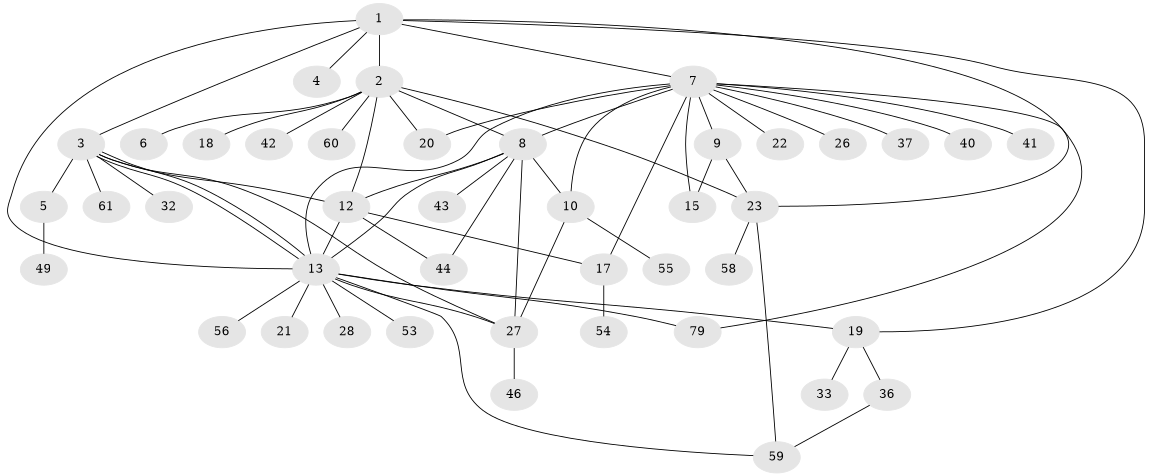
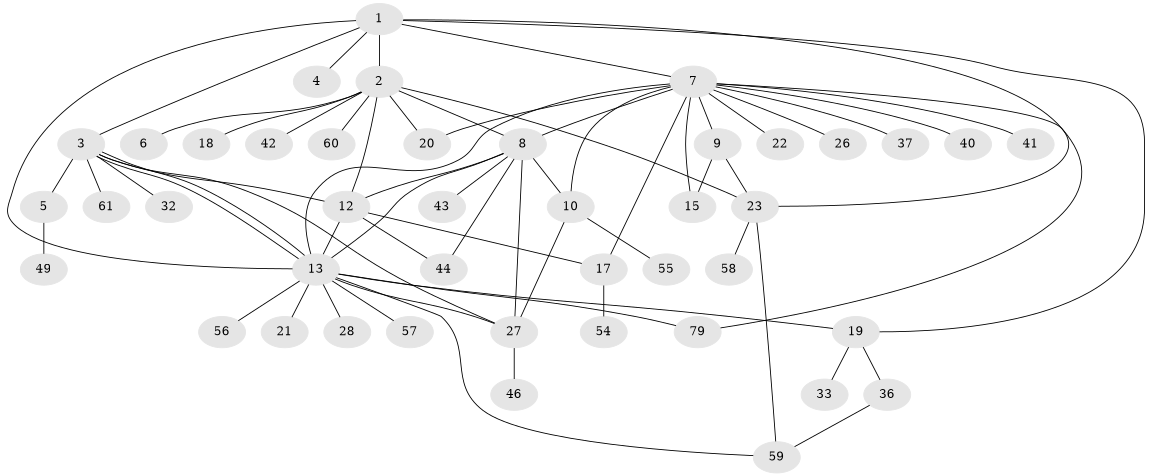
  graph {
    node [color=gray90 style=filled]
    1 [super="+62"]
    2 [super="+34"]
    3 [super="+57"]
    4
    7 [super="+11"]
    13 [super="+31"]
    19 [super="+30"]
    23 [super="+52"]
    6
    8 [super="+16"]
    12 [super="+48"]
    18
    20 [super="+47"]
    42
    60
    5 [super="+14"]
    27 [super="+45"]
    32
    61
    9 [super="+24"]
    10 [super="+25"]
    15 [super="+39"]
    17 [super="+51"]
    22
    26
    n26 [label=79]
    37
    40
    41
    21 [super="+35"]
    28 [super="+50"]
-   53
+   53 [label=57]
    56
    59
    33
    36
    58
    43
    44
    49
    46
    55
    54
    1 -- 2
    1 -- 3
    1 -- 4
    1 -- 7
    1 -- 13
    1 -- 19
    1 -- 23
    2 -- 23
    2 -- 6
    2 -- 8
    2 -- 12
    2 -- 18
    2 -- 20
    2 -- 42
    2 -- 60
    3 -- 13
    3 -- 13
    3 -- 12
    3 -- 5
    3 -- 27
    3 -- 32
    3 -- 61
    7 -- 13
    7 -- 8
    7 -- 20
    7 -- 9
    7 -- 10
    7 -- 15
    7 -- 17
    7 -- 22
    7 -- 26
    7 -- n26
    7 -- 37
    7 -- 40
    7 -- 41
    13 -- 19
    13 -- 27 [weight=2]
    13 -- n26
    13 -- 21
    13 -- 28
    13 -- 53
    13 -- 56
    13 -- 59
    19 -- 33
    19 -- 36
    23 -- 59
    23 -- 58
    8 -- 13
    8 -- 12
    8 -- 27 [weight=2]
    8 -- 10
    8 -- 43
    8 -- 44
    12 -- 13
    12 -- 17
    12 -- 44
    5 -- 49
    27 -- 46
    9 -- 23
    9 -- 15 [weight=2]
    10 -- 27
    10 -- 55
    17 -- 54
    36 -- 59
  }
